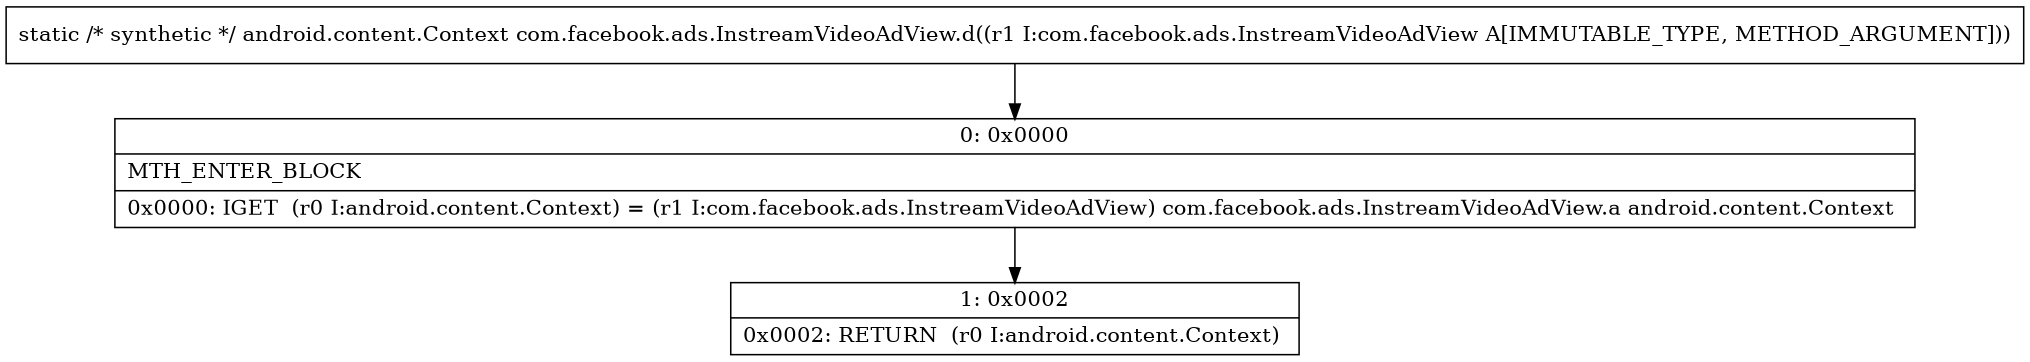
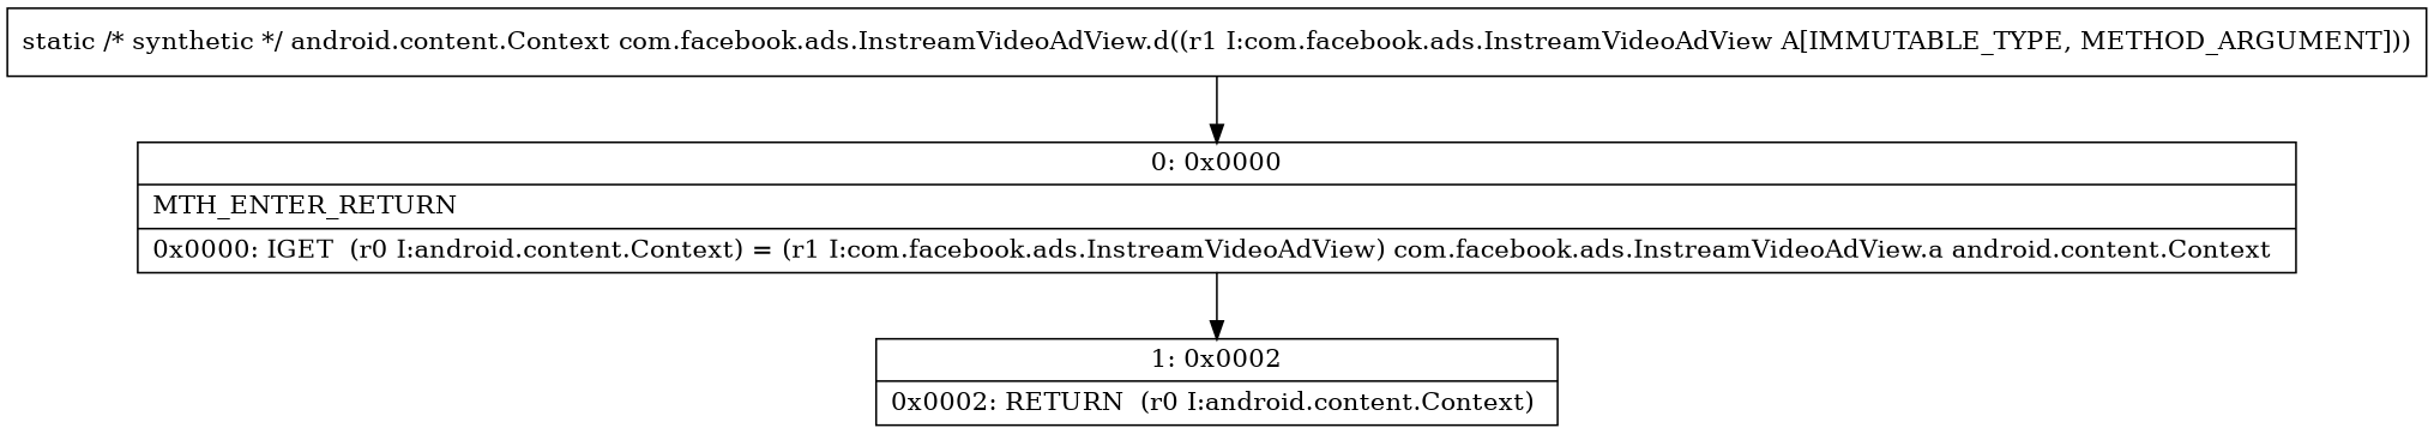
  digraph {
    node [shape=record]
-   n1 [label="{0\:\ 0x0000|MTH_ENTER_BLOCK\l|0x0000: IGET  (r0 I:android.content.Context) = (r1 I:com.facebook.ads.InstreamVideoAdView) com.facebook.ads.InstreamVideoAdView.a android.content.Context \l}"]
+   n1 [label="{0\:\ 0x0000|MTH_ENTER_RETURN\l|0x0000: IGET  (r0 I:android.content.Context) = (r1 I:com.facebook.ads.InstreamVideoAdView) com.facebook.ads.InstreamVideoAdView.a android.content.Context \l}"]
    n2 [label="{1\:\ 0x0002|0x0002: RETURN  (r0 I:android.content.Context) \l}"]
    n3 [label="{static \/* synthetic *\/ android.content.Context com.facebook.ads.InstreamVideoAdView.d((r1 I:com.facebook.ads.InstreamVideoAdView A[IMMUTABLE_TYPE, METHOD_ARGUMENT])) }"]
    n1 -> n2
    n3 -> n1
  }
